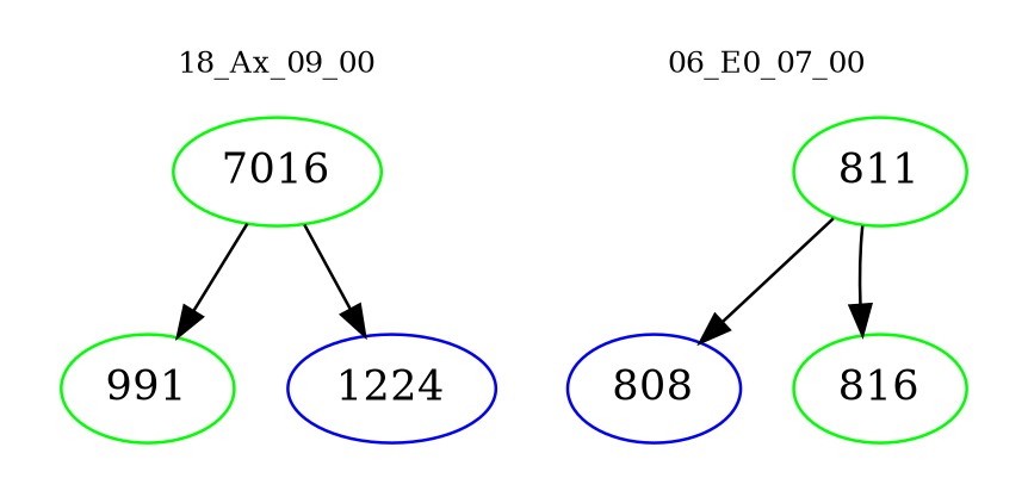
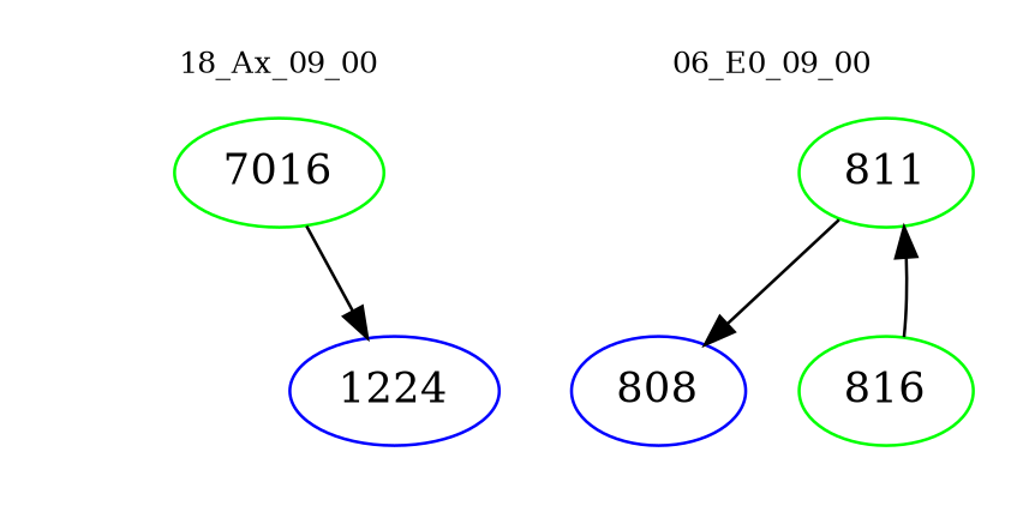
  digraph {
    node [color=green]
    edge [color=black]
    n1 [label=7016]
-   n2 [label=991]
    n3 [color=blue label=1224]
    n4 [label=811]
    n5 [color=blue label=808]
    n6 [label=816]
    subgraph cluster_1 {
      color=white
      fontsize=10
      label="18_Ax_09_00"
      n1
-     n2
      n3
    }
    subgraph cluster_2 {
      color=white
      fontsize=10
-     label="06_E0_07_00"
+     label="06_E0_09_00"
      n4
      n5
      n6
    }
-   n1 -> n2
    n1 -> n3
    n4 -> n5
-   n4 -> n6
+   n6 -> n4
  }
